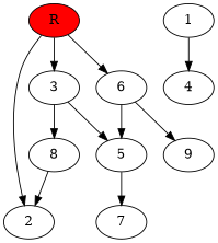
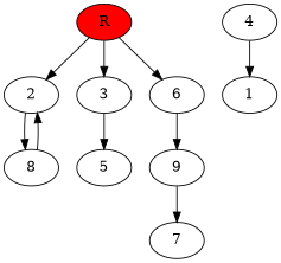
  digraph {
    5
    7
    2
    8
    3
    4
    1
    6
    9
    R [fillcolor="#ff0000" style=filled]
-   5 -> 7
-   3 -> 8
+   9 -> 7
+   2 -> 8
    8 -> 2
    3 -> 5
-   1 -> 4
-   6 -> 5
+   4 -> 1
    6 -> 9
    R -> 2
    R -> 3
    R -> 6
  }
